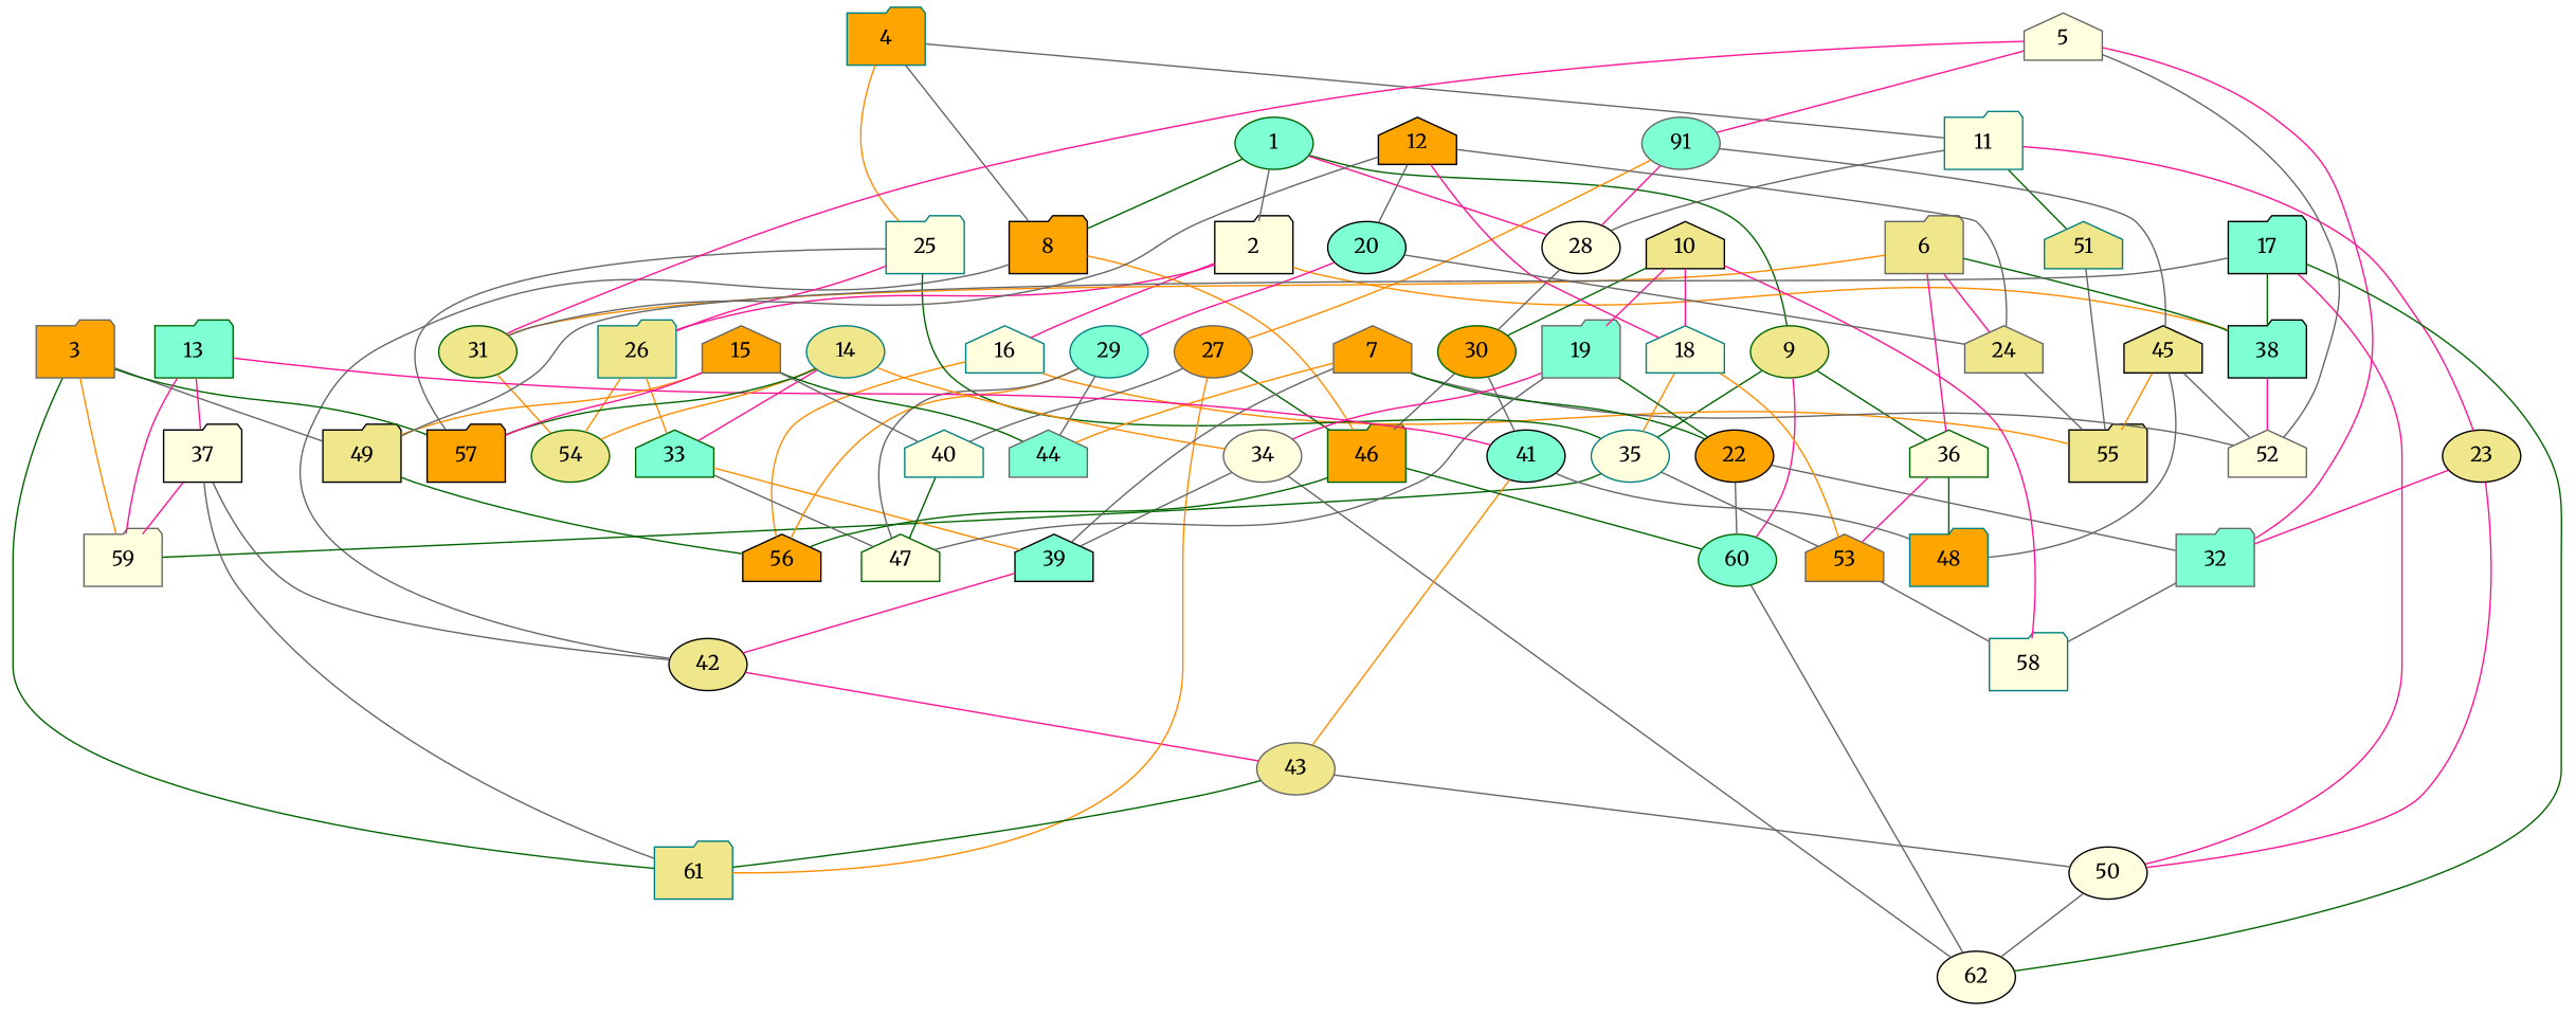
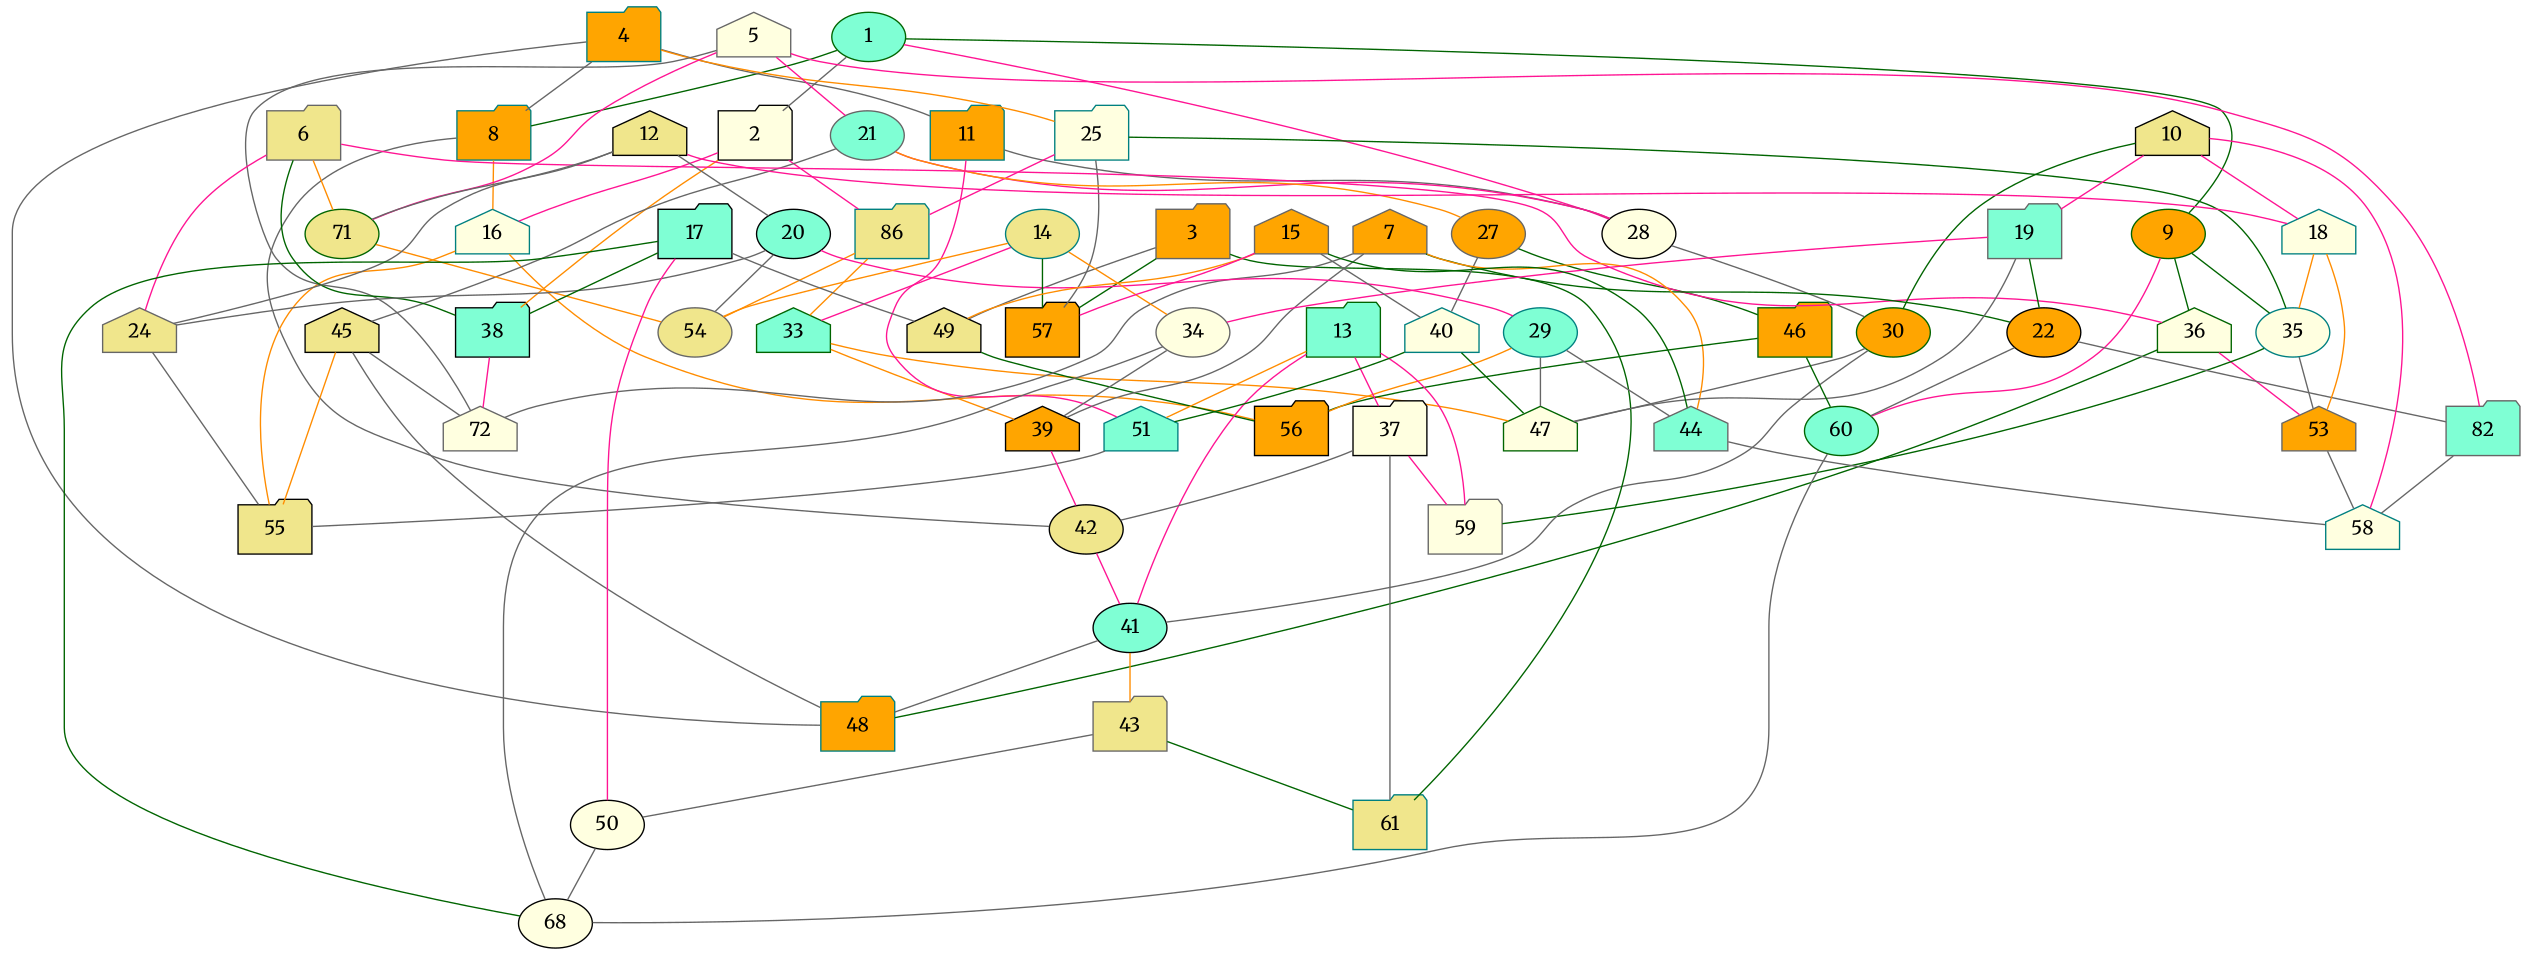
  graph {
    fontname=Merriweather
    node [color=black fillcolor=lightyellow fontname=Merriweather shape=ellipse style=filled]
    edge [color=gray40 fontname=Merriweather]
    1 [color=darkgreen fillcolor=aquamarine]
    2 [shape=folder]
-   8 [fillcolor=orange shape=folder]
-   9 [color=darkgreen fillcolor=khaki]
+   8 [color=teal fillcolor=orange shape=folder]
+   9 [color=darkgreen fillcolor=orange]
    28
    16 [color=teal shape=house]
-   26 [color=teal fillcolor=khaki shape=folder]
+   26 [color=teal fillcolor=khaki shape=folder label=86]
    38 [fillcolor=aquamarine shape=folder]
    42 [fillcolor=khaki]
    36 [color=darkgreen shape=house]
    35 [color=teal]
    60 [color=darkgreen fillcolor=aquamarine]
    30 [color=darkgreen fillcolor=orange]
    55 [fillcolor=khaki shape=folder]
-   56 [fillcolor=orange shape=house]
+   56 [fillcolor=orange shape=folder]
    33 [color=darkgreen fillcolor=aquamarine shape=house]
-   54 [color=darkgreen fillcolor=khaki]
-   52 [color=gray40 shape=house]
+   54 [color=gray40 fillcolor=khaki]
+   52 [color=gray40 shape=house label=72]
    3 [color=gray40 fillcolor=orange shape=folder]
-   49 [fillcolor=khaki shape=folder]
+   49 [fillcolor=khaki shape=house]
    57 [fillcolor=orange shape=folder]
    59 [color=gray40 shape=folder]
    61 [color=teal fillcolor=khaki shape=folder]
    4 [color=teal fillcolor=orange shape=folder]
-   11 [color=teal shape=folder]
+   11 [color=teal fillcolor=orange shape=folder]
    25 [color=teal shape=folder]
    48 [color=teal fillcolor=orange shape=folder]
-   23 [fillcolor=khaki]
-   51 [color=teal fillcolor=khaki shape=house]
+   51 [color=teal fillcolor=aquamarine shape=house]
    5 [color=gray40 shape=house]
-   21 [color=gray40 fillcolor=aquamarine label=91]
-   31 [color=darkgreen fillcolor=khaki]
-   32 [color=gray40 fillcolor=aquamarine shape=folder]
+   21 [color=gray40 fillcolor=aquamarine]
+   31 [color=darkgreen fillcolor=khaki label=71]
+   32 [color=gray40 fillcolor=aquamarine shape=folder label=82]
    27 [color=gray40 fillcolor=orange]
    45 [fillcolor=khaki shape=house]
-   58 [color=teal shape=folder]
+   58 [color=teal shape=house]
    6 [color=gray40 fillcolor=khaki shape=folder]
    24 [color=gray40 fillcolor=khaki shape=house]
    53 [color=gray40 fillcolor=orange shape=house]
    7 [color=gray40 fillcolor=orange shape=house]
    22 [fillcolor=orange]
-   39 [fillcolor=aquamarine shape=house]
+   39 [fillcolor=orange shape=house]
    44 [color=gray40 fillcolor=aquamarine shape=house]
-   43 [color=gray40 fillcolor=khaki]
-   62
+   43 [color=gray40 fillcolor=khaki shape=folder]
+   62 [label=68]
    10 [fillcolor=khaki shape=house]
    18 [color=teal shape=house]
    19 [color=gray40 fillcolor=aquamarine shape=folder]
    34 [color=gray40]
    47 [color=darkgreen shape=house]
    41 [fillcolor=aquamarine]
    46 [color=darkgreen fillcolor=orange shape=folder]
    50
-   12 [fillcolor=orange shape=house]
+   12 [fillcolor=khaki shape=house]
    20 [fillcolor=aquamarine]
    29 [color=teal fillcolor=aquamarine]
    13 [color=darkgreen fillcolor=aquamarine shape=folder]
    37 [shape=folder]
    14 [color=teal fillcolor=khaki]
    15 [color=gray40 fillcolor=orange shape=house]
    40 [color=teal shape=house]
    17 [fillcolor=aquamarine shape=folder]
    1 -- 2
    1 -- 8 [color=darkgreen]
    1 -- 9 [color=darkgreen]
    1 -- 28 [color=deeppink]
    2 -- 16 [color=deeppink]
    2 -- 26 [color=deeppink]
    2 -- 38 [color=darkorange]
-   8 -- 46 [color=darkorange]
+   8 -- 16 [color=darkorange]
    8 -- 42
    9 -- 36 [color=darkgreen]
    9 -- 35 [color=darkgreen]
    9 -- 60 [color=deeppink]
    28 -- 30
    16 -- 55 [color=darkorange]
    16 -- 56 [color=darkorange]
    26 -- 33 [color=darkorange]
    26 -- 54 [color=darkorange]
    38 -- 52 [color=deeppink]
-   42 -- 43 [color=deeppink]
+   42 -- 41 [color=deeppink]
    36 -- 48 [color=darkgreen]
    36 -- 53 [color=deeppink]
    35 -- 59 [color=darkgreen]
    35 -- 53
    60 -- 62
    30 -- 41
-   30 -- 46
+   30 -- 47
    33 -- 39 [color=darkorange]
-   33 -- 47
+   33 -- 47 [color=darkorange]
    3 -- 49
    3 -- 57 [color=darkgreen]
-   3 -- 59 [color=darkorange]
    3 -- 61 [color=darkgreen]
    49 -- 56 [color=darkgreen]
    4 -- 8
    4 -- 11
    4 -- 25 [color=darkorange]
+   4 -- 48
    11 -- 28
-   11 -- 23 [color=deeppink]
-   11 -- 51 [color=darkgreen]
+   11 -- 51 [color=deeppink]
    25 -- 26 [color=deeppink]
    25 -- 35 [color=darkgreen]
    25 -- 57
-   23 -- 32 [color=deeppink]
-   23 -- 50 [color=deeppink]
    51 -- 55
    5 -- 52
    5 -- 21 [color=deeppink]
    5 -- 31 [color=deeppink]
    5 -- 32 [color=deeppink]
    21 -- 28 [color=deeppink]
    21 -- 27 [color=darkorange]
    21 -- 45
    31 -- 54 [color=darkorange]
    32 -- 58
-   27 -- 61 [color=darkorange]
    27 -- 46 [color=darkgreen]
    27 -- 40
    45 -- 55 [color=darkorange]
    45 -- 52
    45 -- 48
    6 -- 38 [color=darkgreen]
    6 -- 36 [color=deeppink]
    6 -- 31 [color=darkorange]
    6 -- 24 [color=deeppink]
    24 -- 55
    53 -- 58
    7 -- 52
    7 -- 22 [color=darkgreen]
    7 -- 39
    7 -- 44 [color=darkorange]
    22 -- 60
    22 -- 32
    39 -- 42 [color=deeppink]
+   44 -- 58
    43 -- 61 [color=darkgreen]
    43 -- 50
    10 -- 30 [color=darkgreen]
    10 -- 58 [color=deeppink]
    10 -- 18 [color=deeppink]
    10 -- 19 [color=deeppink]
    18 -- 35 [color=darkorange]
    18 -- 53 [color=darkorange]
    19 -- 22 [color=darkgreen]
    19 -- 34 [color=deeppink]
    19 -- 47
    34 -- 39
    34 -- 62
    41 -- 48
    41 -- 43 [color=darkorange]
    46 -- 60 [color=darkgreen]
    46 -- 56 [color=darkgreen]
    50 -- 62
    12 -- 31
    12 -- 24
    12 -- 18 [color=deeppink]
    12 -- 20
+   20 -- 54
    20 -- 24
    20 -- 29 [color=deeppink]
    29 -- 56 [color=darkorange]
    29 -- 44
    29 -- 47
    13 -- 59 [color=deeppink]
+   13 -- 51 [color=darkorange]
    13 -- 41 [color=deeppink]
    13 -- 37 [color=deeppink]
    37 -- 42
    37 -- 59 [color=deeppink]
    37 -- 61
    14 -- 33 [color=deeppink]
    14 -- 54 [color=darkorange]
    14 -- 57 [color=darkgreen]
    14 -- 34 [color=darkorange]
    15 -- 49 [color=darkorange]
    15 -- 57 [color=deeppink]
    15 -- 44 [color=darkgreen]
    15 -- 40
+   40 -- 51 [color=darkgreen]
    40 -- 47 [color=darkgreen]
    17 -- 38 [color=darkgreen]
    17 -- 49
    17 -- 62 [color=darkgreen]
    17 -- 50 [color=deeppink]
  }
